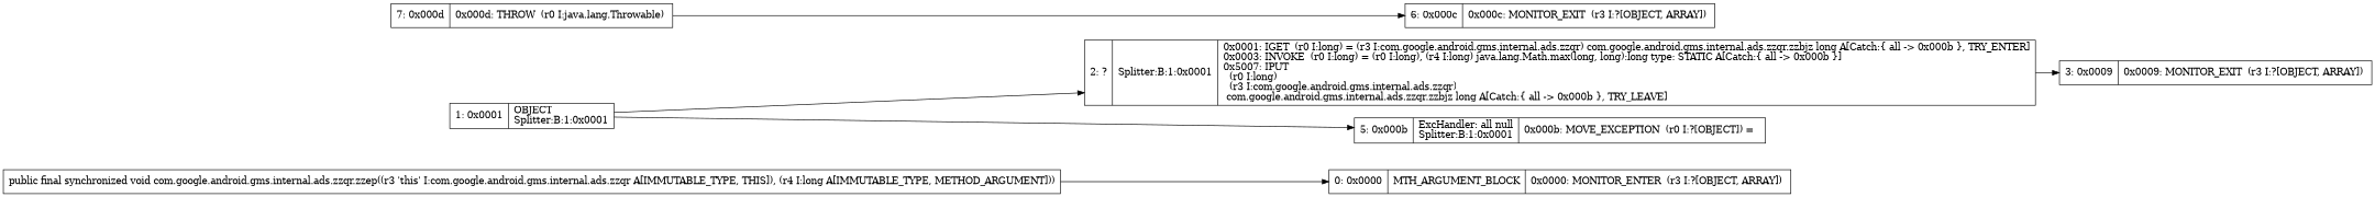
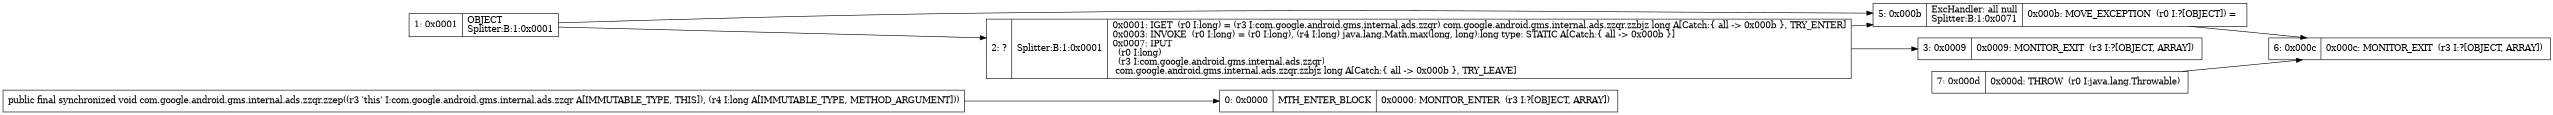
  digraph {
    rankdir=LR
    node [shape=record]
-   n1 [label="{0\:\ 0x0000|MTH_ARGUMENT_BLOCK\l|0x0000: MONITOR_ENTER  (r3 I:?[OBJECT, ARRAY]) \l}"]
+   n1 [label="{0\:\ 0x0000|MTH_ENTER_BLOCK\l|0x0000: MONITOR_ENTER  (r3 I:?[OBJECT, ARRAY]) \l}"]
    n2 [label="{1\:\ 0x0001|OBJECT\lSplitter:B:1:0x0001\l}"]
-   n3 [label="{2\:\ ?|Splitter:B:1:0x0001\l|0x0001: IGET  (r0 I:long) = (r3 I:com.google.android.gms.internal.ads.zzqr) com.google.android.gms.internal.ads.zzqr.zzbjz long A[Catch:\{ all \-\> 0x000b \}, TRY_ENTER]\l0x0003: INVOKE  (r0 I:long) = (r0 I:long), (r4 I:long) java.lang.Math.max(long, long):long type: STATIC A[Catch:\{ all \-\> 0x000b \}]\l0x5007: IPUT  \l  (r0 I:long)\l  (r3 I:com.google.android.gms.internal.ads.zzqr)\l com.google.android.gms.internal.ads.zzqr.zzbjz long A[Catch:\{ all \-\> 0x000b \}, TRY_LEAVE]\l}"]
-   n4 [label="{5\:\ 0x000b|ExcHandler: all null\lSplitter:B:1:0x0001\l|0x000b: MOVE_EXCEPTION  (r0 I:?[OBJECT]) =  \l}"]
+   n3 [label="{2\:\ ?|Splitter:B:1:0x0001\l|0x0001: IGET  (r0 I:long) = (r3 I:com.google.android.gms.internal.ads.zzqr) com.google.android.gms.internal.ads.zzqr.zzbjz long A[Catch:\{ all \-\> 0x000b \}, TRY_ENTER]\l0x0003: INVOKE  (r0 I:long) = (r0 I:long), (r4 I:long) java.lang.Math.max(long, long):long type: STATIC A[Catch:\{ all \-\> 0x000b \}]\l0x0007: IPUT  \l  (r0 I:long)\l  (r3 I:com.google.android.gms.internal.ads.zzqr)\l com.google.android.gms.internal.ads.zzqr.zzbjz long A[Catch:\{ all \-\> 0x000b \}, TRY_LEAVE]\l}"]
+   n4 [label="{5\:\ 0x000b|ExcHandler: all null\lSplitter:B:1:0x0071\l|0x000b: MOVE_EXCEPTION  (r0 I:?[OBJECT]) =  \l}"]
    n5 [label="{3\:\ 0x0009|0x0009: MONITOR_EXIT  (r3 I:?[OBJECT, ARRAY]) \l}"]
    n6 [label="{6\:\ 0x000c|0x000c: MONITOR_EXIT  (r3 I:?[OBJECT, ARRAY]) \l}"]
    n7 [label="{7\:\ 0x000d|0x000d: THROW  (r0 I:java.lang.Throwable) \l}"]
    n8 [label="{public final synchronized void com.google.android.gms.internal.ads.zzqr.zzep((r3 'this' I:com.google.android.gms.internal.ads.zzqr A[IMMUTABLE_TYPE, THIS]), (r4 I:long A[IMMUTABLE_TYPE, METHOD_ARGUMENT])) }"]
    n2 -> n3
    n2 -> n4
+   n3 -> n4
    n3 -> n5
+   n4 -> n6
    n7 -> n6
    n8 -> n1
  }
